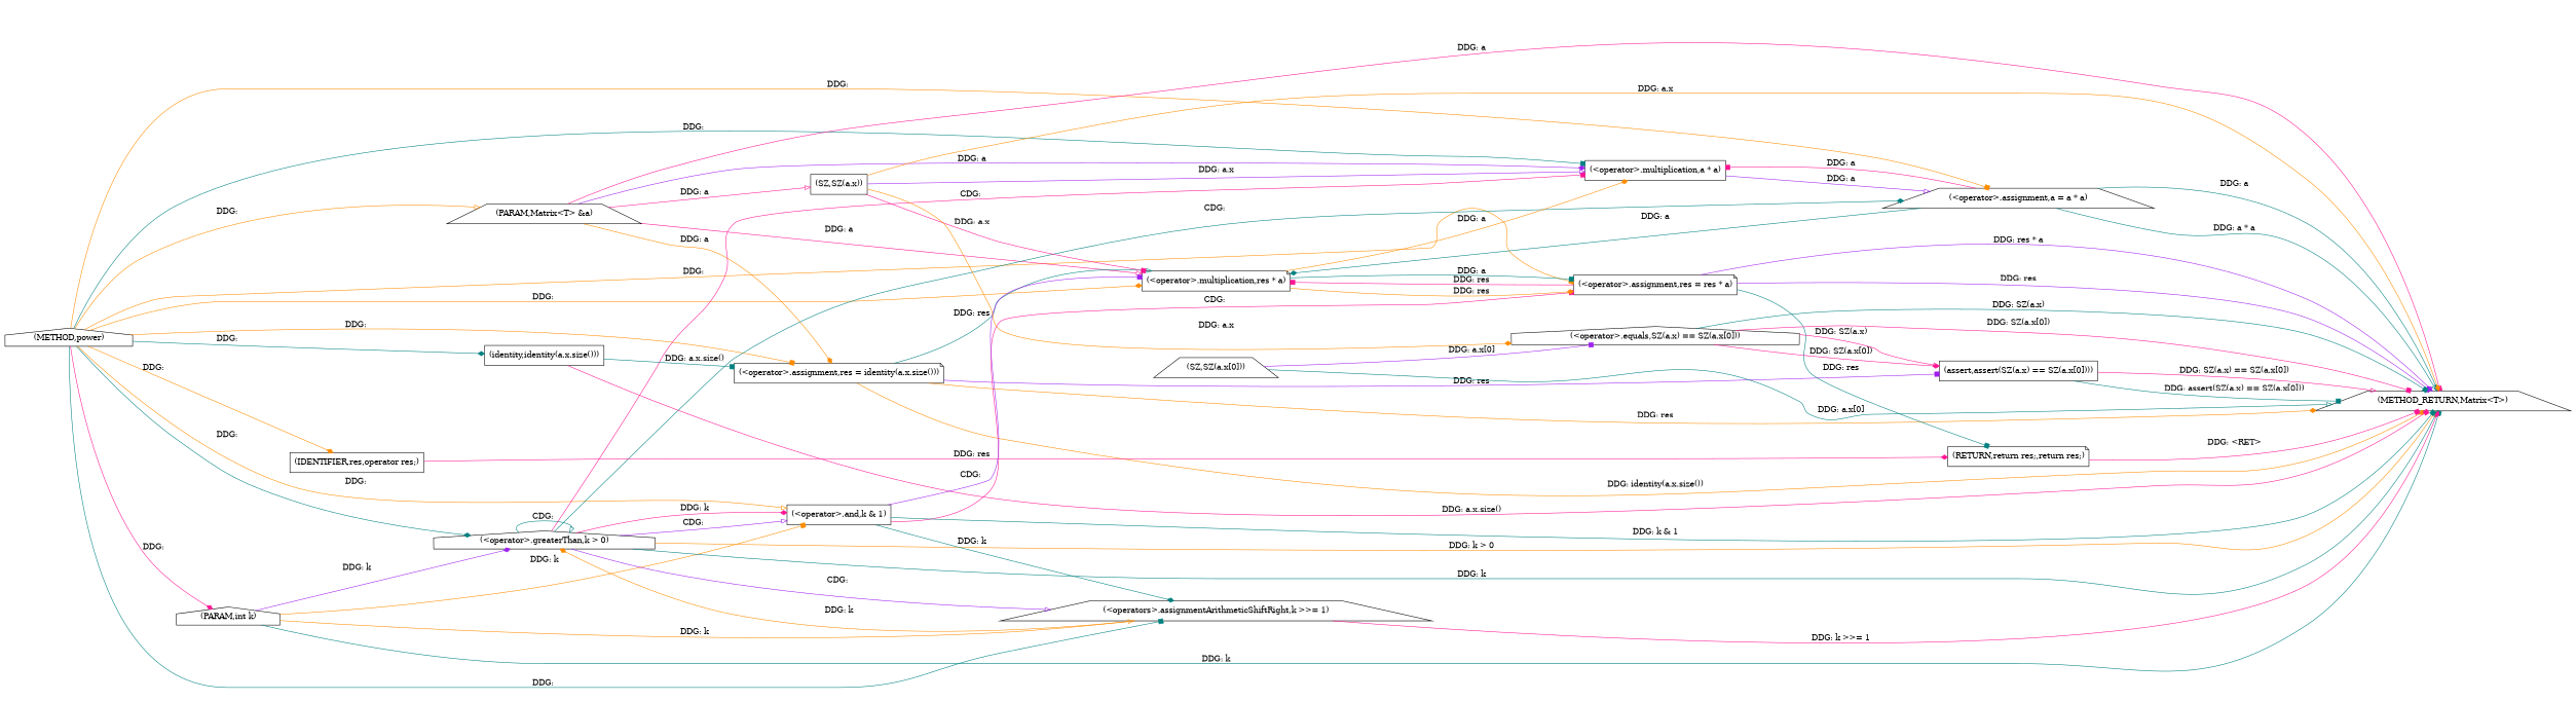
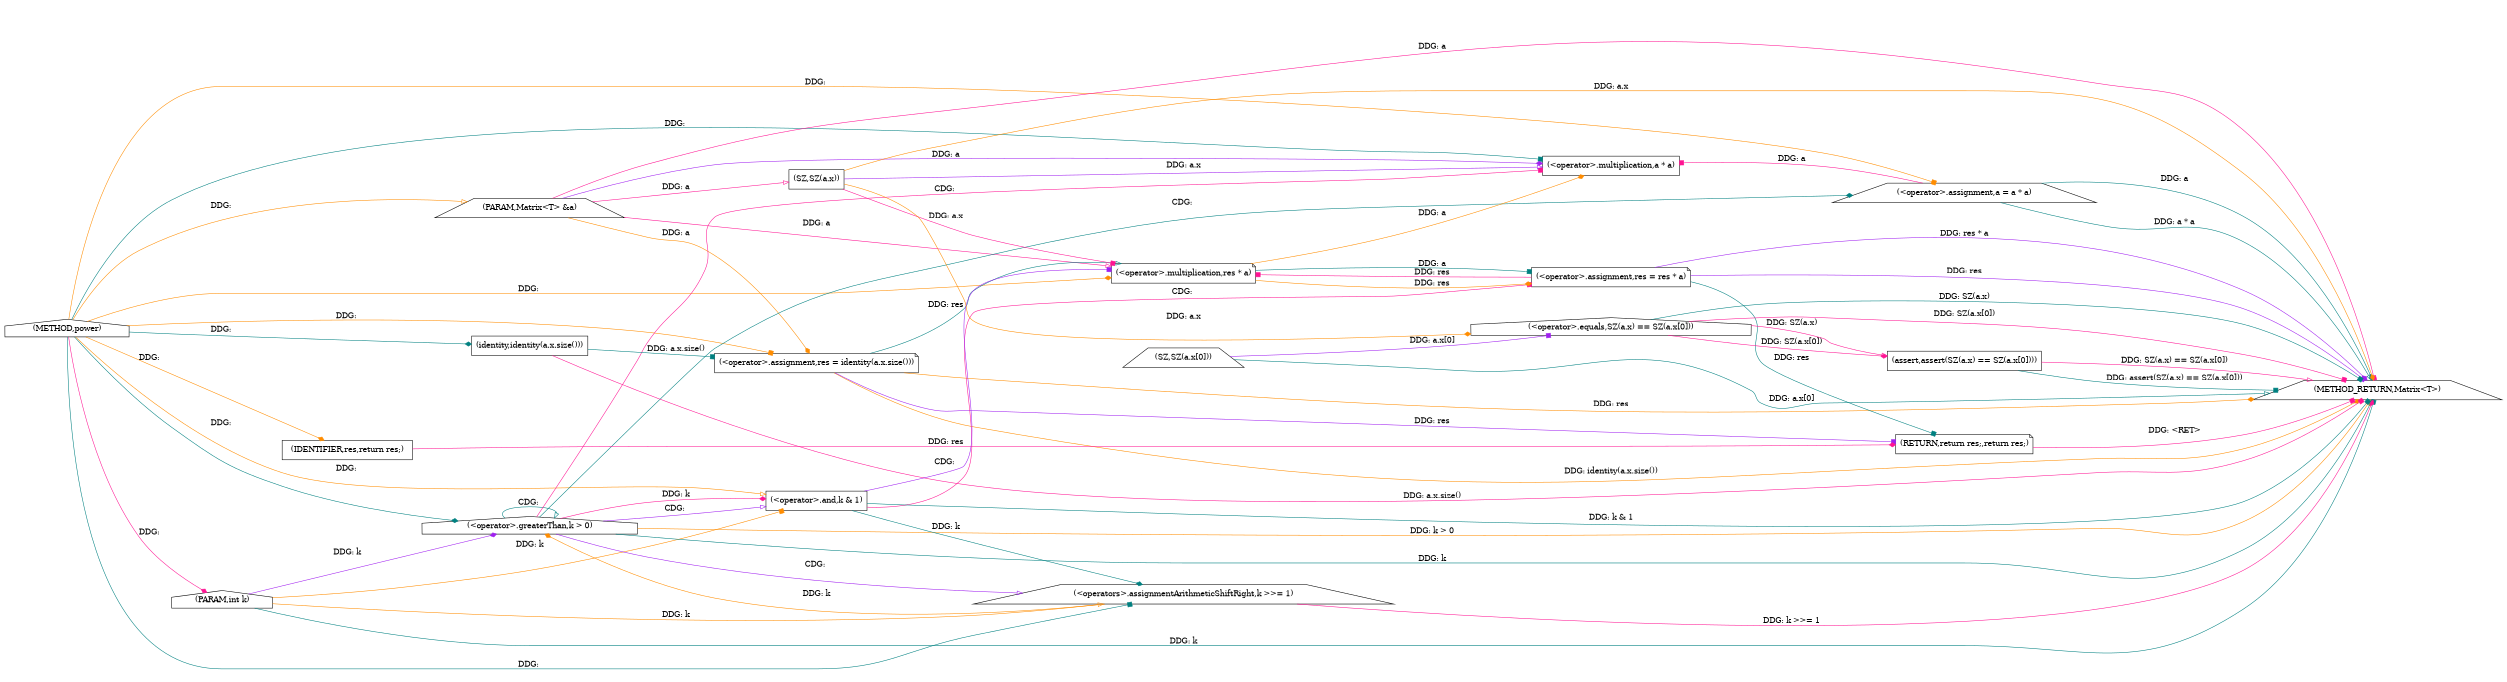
  digraph {
    rankdir=LR
    node [shape=box]
    edge [arrowhead=box color=teal]
    n1 [label="(METHOD,power)" shape=house]
    n2 [label="(PARAM,Matrix<T> &a)" shape=trapezium]
    n3 [label="(PARAM,int k)" shape=house]
    n4 [label="(<operator>.assignment,res = identity(a.x.size()))" shape=note]
    n5 [label="(<operator>.greaterThan,k > 0)" shape=house]
-   n6 [label="(IDENTIFIER,res,operator res;)"]
+   n6 [label="(IDENTIFIER,res,return res;)"]
    n7 [label="(identity,identity(a.x.size()))"]
    n8 [label="(<operator>.assignment,a = a * a)" shape=trapezium]
    n9 [label="(<operators>.assignmentArithmeticShiftRight,k >>= 1)" shape=trapezium]
    n10 [label="(<operator>.and,k & 1)"]
    n11 [label="(<operator>.assignment,res = res * a)" shape=note]
    n12 [label="(<operator>.multiplication,a * a)"]
    n13 [label="(<operator>.multiplication,res * a)" shape=note]
    n14 [label="(METHOD_RETURN,Matrix<T>)" shape=trapezium]
    n15 [label="(SZ,SZ(a.x))"]
    n16 [label="(RETURN,return res;,return res;)" shape=note]
    n17 [label="(<operator>.equals,SZ(a.x) == SZ(a.x[0]))" shape=house]
    n18 [label="(assert,assert(SZ(a.x) == SZ(a.x[0])))"]
    n19 [label="(SZ,SZ(a.x[0]))" shape=trapezium]
    n1 -> n2 [arrowhead=onormal color=darkorange label="DDG: "]
    n1 -> n3 [arrowhead=diamond color=deeppink label="DDG: "]
    n1 -> n4 [color=darkorange label="DDG: "]
    n1 -> n5 [arrowhead=diamond label="DDG: "]
    n1 -> n6 [arrowhead=diamond color=darkorange label="DDG: "]
    n1 -> n7 [arrowhead=diamond label="DDG: "]
    n1 -> n8 [color=darkorange label="DDG: "]
    n1 -> n9 [label="DDG: "]
    n1 -> n10 [arrowhead=onormal color=darkorange label="DDG: "]
-   n1 -> n11 [color=darkorange label="DDG: "]
    n1 -> n12 [label="DDG: "]
    n1 -> n13 [arrowhead=diamond color=darkorange label="DDG: "]
    n2 -> n4 [arrowhead=diamond color=darkorange label="DDG: a"]
    n2 -> n12 [arrowhead=diamond color=purple label="DDG: a"]
    n2 -> n13 [arrowhead=onormal color=deeppink label="DDG: a"]
    n2 -> n14 [color=deeppink label="DDG: a"]
    n2 -> n15 [arrowhead=onormal color=deeppink label="DDG: a"]
    n3 -> n5 [arrowhead=diamond color=purple label="DDG: k"]
    n3 -> n9 [arrowhead=onormal color=darkorange label="DDG: k"]
    n3 -> n10 [color=darkorange label="DDG: k"]
    n3 -> n14 [label="DDG: k"]
    n4 -> n13 [arrowhead=onormal label="DDG: res"]
    n4 -> n14 [arrowhead=diamond color=darkorange label="DDG: res"]
    n4 -> n14 [arrowhead=diamond color=darkorange label="DDG: identity(a.x.size())"]
-   n4 -> n18 [color=purple label="DDG: res"]
+   n4 -> n16 [color=purple label="DDG: res"]
    n5 -> n5 [arrowhead=onormal label="CDG: "]
    n5 -> n8 [arrowhead=diamond label="CDG: "]
    n5 -> n9 [arrowhead=onormal color=purple label="CDG: "]
    n5 -> n10 [arrowhead=diamond color=deeppink label="DDG: k"]
    n5 -> n10 [arrowhead=onormal color=purple label="CDG: "]
    n5 -> n12 [color=deeppink label="CDG: "]
    n5 -> n14 [arrowhead=diamond label="DDG: k"]
    n5 -> n14 [arrowhead=onormal color=darkorange label="DDG: k > 0"]
    n6 -> n16 [arrowhead=diamond color=deeppink label="DDG: res"]
    n7 -> n4 [label="DDG: a.x.size()"]
    n7 -> n14 [color=deeppink label="DDG: a.x.size()"]
    n8 -> n12 [color=deeppink label="DDG: a"]
-   n8 -> n13 [arrowhead=diamond label="DDG: a"]
    n8 -> n14 [arrowhead=diamond label="DDG: a"]
    n8 -> n14 [arrowhead=onormal label="DDG: a * a"]
    n9 -> n5 [arrowhead=diamond color=darkorange label="DDG: k"]
    n9 -> n14 [arrowhead=diamond color=deeppink label="DDG: k >>= 1"]
    n10 -> n9 [arrowhead=diamond label="DDG: k"]
    n10 -> n11 [color=deeppink label="CDG: "]
    n10 -> n13 [color=purple label="CDG: "]
    n10 -> n14 [label="DDG: k & 1"]
    n11 -> n13 [color=deeppink label="DDG: res"]
    n11 -> n14 [color=purple label="DDG: res"]
    n11 -> n14 [arrowhead=diamond color=purple label="DDG: res * a"]
    n11 -> n16 [label="DDG: res"]
-   n12 -> n8 [arrowhead=onormal color=purple label="DDG: a"]
    n13 -> n11 [arrowhead=diamond color=darkorange label="DDG: res"]
    n13 -> n11 [label="DDG: a"]
    n13 -> n12 [arrowhead=diamond color=darkorange label="DDG: a"]
    n15 -> n12 [arrowhead=onormal color=purple label="DDG: a.x"]
    n15 -> n13 [color=deeppink label="DDG: a.x"]
    n15 -> n14 [arrowhead=diamond color=darkorange label="DDG: a.x"]
    n15 -> n17 [arrowhead=diamond color=darkorange label="DDG: a.x"]
    n16 -> n14 [color=deeppink label="DDG: <RET>"]
    n17 -> n14 [label="DDG: SZ(a.x)"]
    n17 -> n14 [color=deeppink label="DDG: SZ(a.x[0])"]
    n17 -> n18 [arrowhead=diamond color=deeppink label="DDG: SZ(a.x[0])"]
    n17 -> n18 [arrowhead=onormal color=deeppink label="DDG: SZ(a.x)"]
    n18 -> n14 [arrowhead=onormal color=deeppink label="DDG: SZ(a.x) == SZ(a.x[0])"]
    n18 -> n14 [label="DDG: assert(SZ(a.x) == SZ(a.x[0]))"]
    n19 -> n14 [arrowhead=onormal label="DDG: a.x[0]"]
    n19 -> n17 [color=purple label="DDG: a.x[0]"]
  }
